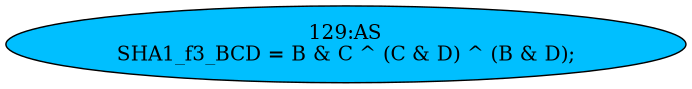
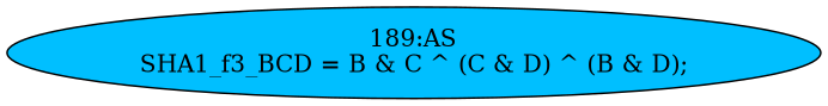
  strict digraph {
    rankdir=LR
-   n1 [ast="<pyverilog.vparser.ast.Assign object at 0x7f56fedb0590>" def_var="['SHA1_f3_BCD']" fillcolor=deepskyblue label="129:AS\nSHA1_f3_BCD = B & C ^ (C & D) ^ (B & D);" statements="[]" style=filled typ=Assign use_var="['B', 'C', 'C', 'D', 'B', 'D']"]
+   n1 [ast="<pyverilog.vparser.ast.Assign object at 0x7f56fedb0590>" def_var="['SHA1_f3_BCD']" fillcolor=deepskyblue label="189:AS\nSHA1_f3_BCD = B & C ^ (C & D) ^ (B & D);" statements="[]" style=filled typ=Assign use_var="['B', 'C', 'C', 'D', 'B', 'D']"]
  }
